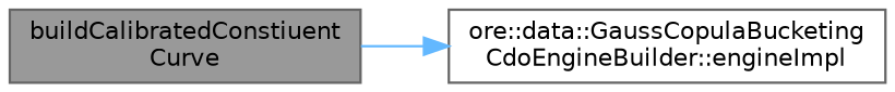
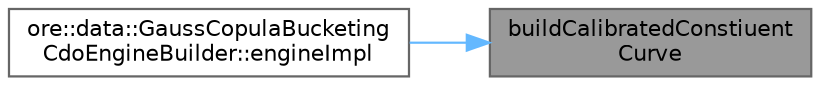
  digraph {
    rankdir=RL
    node [fontname=Helvetica fontsize=10 shape=box style=filled]
    n1 [color=gray40 fillcolor=grey60 fontcolor=black height=0.2 label="buildCalibratedConstiuent\lCurve" width=0.4]
    n2 [color=grey40 fillcolor=white height=0.2 label="ore::data::GaussCopulaBucketing\lCdoEngineBuilder::engineImpl" width=0.4]
-   n2 -> n1 [color=steelblue1 dir=back fontname=Helvetica fontsize=10 labelfontname=Helvetica labelfontsize=10 style=solid]
+   n1 -> n2 [color=steelblue1 dir=back fontname=Helvetica fontsize=10 labelfontname=Helvetica labelfontsize=10 style=solid]
  }
